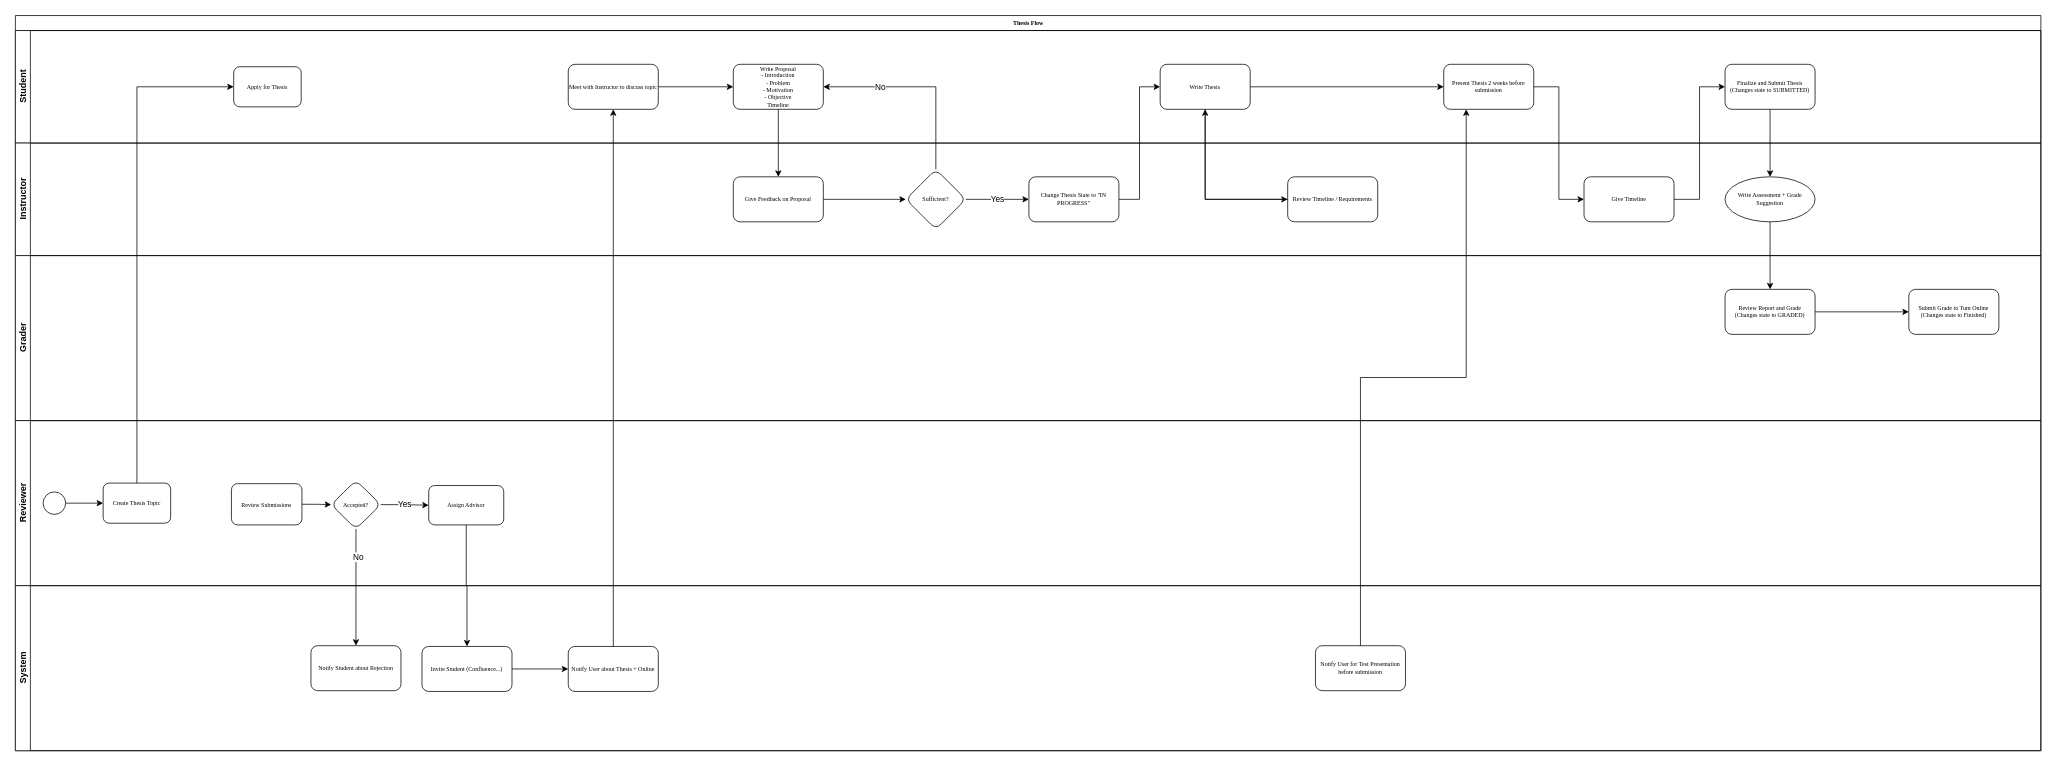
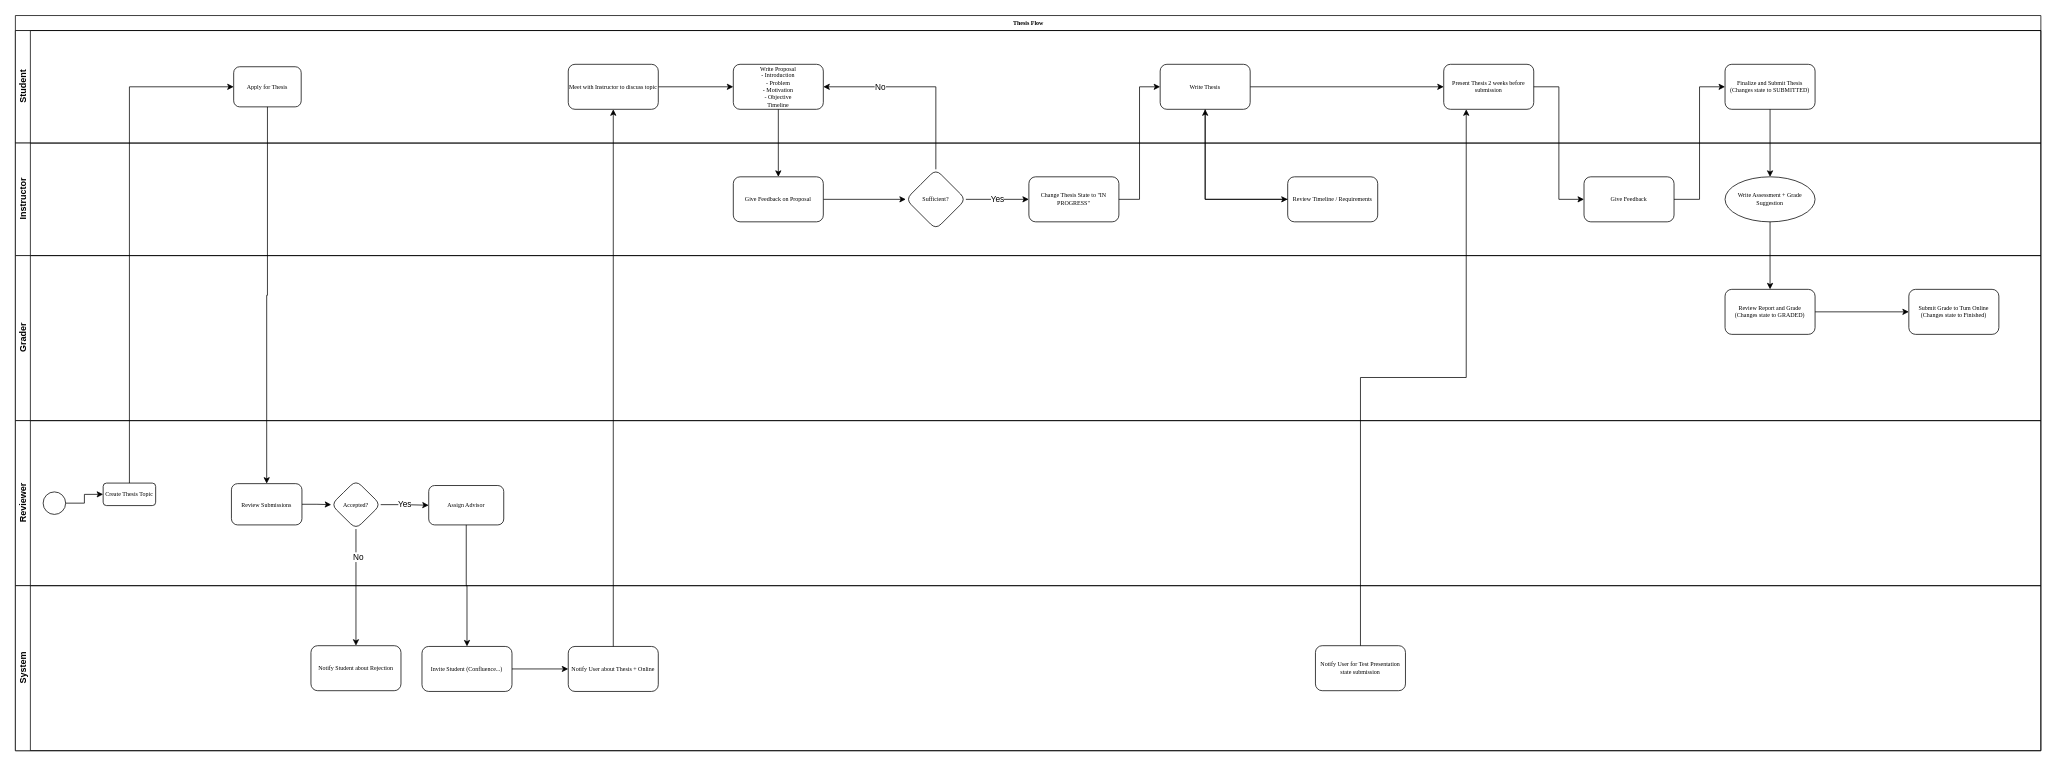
  <mxCell id="0" />
  <mxCell id="1" parent="0" />
  <mxCell id="2" value="Thesis Flow" style="swimlane;html=1;childLayout=stackLayout;horizontal=1;startSize=20;horizontalStack=0;rounded=0;shadow=0;labelBackgroundColor=none;strokeWidth=1;fontFamily=Verdana;fontSize=8;align=center;" parent="1" vertex="1"><mxGeometry x="20" y="20" width="2700" height="980" as="geometry" /></mxCell>
  <mxCell id="3" value="Student" style="swimlane;html=1;startSize=20;horizontal=0;" parent="2" vertex="1"><mxGeometry y="20" width="2700" height="150" as="geometry" /></mxCell>
  <mxCell id="4" value="Apply for Thesis" style="rounded=1;whiteSpace=wrap;html=1;shadow=0;labelBackgroundColor=none;strokeWidth=1;fontFamily=Verdana;fontSize=8;align=center;" parent="3" vertex="1"><mxGeometry x="291" y="48.25" width="90" height="53.5" as="geometry" /></mxCell>
  <mxCell id="5" value="" style="edgeStyle=orthogonalEdgeStyle;rounded=0;orthogonalLoop=1;jettySize=auto;html=1;" parent="3" source="6" target="7" edge="1"><mxGeometry relative="1" as="geometry" /></mxCell>
  <mxCell id="6" value="Meet with Instructor to discuss topic" style="whiteSpace=wrap;html=1;fontSize=8;fontFamily=Verdana;rounded=1;shadow=0;labelBackgroundColor=none;strokeWidth=1;" parent="3" vertex="1"><mxGeometry x="737" y="45" width="120" height="60" as="geometry" /></mxCell>
  <mxCell id="7" value="Write Proposal&lt;div&gt;- Introduction&lt;/div&gt;&lt;div&gt;- Problem&lt;/div&gt;&lt;div&gt;- Motivation&lt;/div&gt;&lt;div&gt;- Objective&lt;/div&gt;&lt;div&gt;Timeline&lt;/div&gt;" style="whiteSpace=wrap;html=1;fontSize=8;fontFamily=Verdana;rounded=1;shadow=0;labelBackgroundColor=none;strokeWidth=1;" parent="3" vertex="1"><mxGeometry x="957" y="45" width="120" height="60" as="geometry" /></mxCell>
  <mxCell id="8" style="edgeStyle=orthogonalEdgeStyle;rounded=0;orthogonalLoop=1;jettySize=auto;html=1;exitX=1;exitY=0.5;exitDx=0;exitDy=0;entryX=0;entryY=0.5;entryDx=0;entryDy=0;" parent="3" source="9" target="10" edge="1"><mxGeometry relative="1" as="geometry" /></mxCell>
  <mxCell id="9" value="Write Thesis" style="whiteSpace=wrap;html=1;fontSize=8;fontFamily=Verdana;rounded=1;shadow=0;labelBackgroundColor=none;strokeWidth=1;" parent="3" vertex="1"><mxGeometry x="1526" y="45" width="120" height="60" as="geometry" /></mxCell>
  <mxCell id="10" value="Present Thesis 2 weeks before submission" style="whiteSpace=wrap;html=1;fontSize=8;fontFamily=Verdana;rounded=1;shadow=0;labelBackgroundColor=none;strokeWidth=1;" parent="3" vertex="1"><mxGeometry x="1904" y="45" width="120" height="60" as="geometry" /></mxCell>
  <mxCell id="11" value="Finalize and Submit Thesis&lt;div&gt;(Changes state to SUBMITTED)&lt;/div&gt;" style="whiteSpace=wrap;html=1;fontSize=8;fontFamily=Verdana;rounded=1;shadow=0;labelBackgroundColor=none;strokeWidth=1;" parent="3" vertex="1"><mxGeometry x="2279" y="45" width="120" height="60" as="geometry" /></mxCell>
  <mxCell id="12" value="Instructor" style="swimlane;html=1;startSize=20;horizontal=0;" parent="2" vertex="1"><mxGeometry y="170" width="2700" height="150" as="geometry" /></mxCell>
  <mxCell id="13" value="" style="edgeStyle=orthogonalEdgeStyle;rounded=0;orthogonalLoop=1;jettySize=auto;html=1;" parent="12" source="14" target="16" edge="1"><mxGeometry relative="1" as="geometry" /></mxCell>
  <mxCell id="14" value="Give Feedback on Proposal" style="whiteSpace=wrap;html=1;fontSize=8;fontFamily=Verdana;rounded=1;shadow=0;labelBackgroundColor=none;strokeWidth=1;" parent="12" vertex="1"><mxGeometry x="957" y="45" width="120" height="60" as="geometry" /></mxCell>
  <mxCell id="15" value="Yes" style="edgeStyle=orthogonalEdgeStyle;rounded=0;orthogonalLoop=1;jettySize=auto;html=1;" parent="12" source="16" target="17" edge="1"><mxGeometry relative="1" as="geometry" /></mxCell>
  <mxCell id="16" value="Sufficient?" style="rhombus;whiteSpace=wrap;html=1;fontSize=8;fontFamily=Verdana;rounded=1;shadow=0;labelBackgroundColor=none;strokeWidth=1;" parent="12" vertex="1"><mxGeometry x="1187" y="35" width="80" height="80" as="geometry" /></mxCell>
  <mxCell id="17" value="Change Thesis State to &quot;IN PROGRESS&quot;" style="whiteSpace=wrap;html=1;fontSize=8;fontFamily=Verdana;rounded=1;shadow=0;labelBackgroundColor=none;strokeWidth=1;" parent="12" vertex="1"><mxGeometry x="1351" y="45" width="120" height="60" as="geometry" /></mxCell>
  <mxCell id="18" value="Write Assessment + Grade Suggestion" style="ellipse;whiteSpace=wrap;html=1;fontSize=8;fontFamily=Verdana;shadow=0;labelBackgroundColor=none;strokeWidth=1;" parent="12" vertex="1"><mxGeometry x="2279" y="45" width="120" height="60" as="geometry" /></mxCell>
- <mxCell id="19" value="Give Timeline" style="whiteSpace=wrap;html=1;fontSize=8;fontFamily=Verdana;rounded=1;shadow=0;labelBackgroundColor=none;strokeWidth=1;" parent="12" vertex="1"><mxGeometry x="2091" y="45" width="120" height="60" as="geometry" /></mxCell>
+ <mxCell id="19" value="Give Feedback" style="whiteSpace=wrap;html=1;fontSize=8;fontFamily=Verdana;rounded=1;shadow=0;labelBackgroundColor=none;strokeWidth=1;" parent="12" vertex="1"><mxGeometry x="2091" y="45" width="120" height="60" as="geometry" /></mxCell>
  <mxCell id="20" value="Review Timeline / Requirements" style="whiteSpace=wrap;html=1;fontSize=8;fontFamily=Verdana;rounded=1;shadow=0;labelBackgroundColor=none;strokeWidth=1;" parent="12" vertex="1"><mxGeometry x="1696" y="45" width="120" height="60" as="geometry" /></mxCell>
  <mxCell id="21" value="Grader" style="swimlane;html=1;startSize=20;horizontal=0;" parent="2" vertex="1"><mxGeometry y="320" width="2700" height="220" as="geometry" /></mxCell>
  <mxCell id="22" value="" style="edgeStyle=orthogonalEdgeStyle;rounded=0;orthogonalLoop=1;jettySize=auto;html=1;" parent="21" source="23" target="25" edge="1"><mxGeometry relative="1" as="geometry" /></mxCell>
  <mxCell id="23" value="Review Submissions" style="whiteSpace=wrap;html=1;fontSize=8;fontFamily=Verdana;rounded=1;shadow=0;labelBackgroundColor=none;strokeWidth=1;" parent="21" vertex="1"><mxGeometry x="288" y="304" width="94" height="55" as="geometry" /></mxCell>
  <mxCell id="24" value="Yes" style="edgeStyle=orthogonalEdgeStyle;rounded=0;orthogonalLoop=1;jettySize=auto;html=1;" parent="21" source="25" target="26" edge="1"><mxGeometry relative="1" as="geometry" /></mxCell>
  <mxCell id="25" value="Accepted?" style="rhombus;whiteSpace=wrap;html=1;fontSize=8;fontFamily=Verdana;rounded=1;shadow=0;labelBackgroundColor=none;strokeWidth=1;" parent="21" vertex="1"><mxGeometry x="421" y="299.5" width="66" height="65" as="geometry" /></mxCell>
  <mxCell id="26" value="Assign Advisor" style="whiteSpace=wrap;html=1;fontSize=8;fontFamily=Verdana;rounded=1;shadow=0;labelBackgroundColor=none;strokeWidth=1;" parent="21" vertex="1"><mxGeometry x="551" y="306.5" width="100" height="52.5" as="geometry" /></mxCell>
  <mxCell id="27" value="" style="edgeStyle=orthogonalEdgeStyle;rounded=0;orthogonalLoop=1;jettySize=auto;html=1;" parent="21" source="28" target="29" edge="1"><mxGeometry relative="1" as="geometry" /></mxCell>
  <mxCell id="28" value="Review Report and Grade&lt;div&gt;(Changes state to GRADED)&lt;/div&gt;" style="whiteSpace=wrap;html=1;fontSize=8;fontFamily=Verdana;rounded=1;shadow=0;labelBackgroundColor=none;strokeWidth=1;" parent="21" vertex="1"><mxGeometry x="2279" y="45" width="120" height="60" as="geometry" /></mxCell>
  <mxCell id="29" value="Submit Grade to Tum Online&lt;div&gt;(Changes state to Finished)&lt;/div&gt;" style="whiteSpace=wrap;html=1;fontSize=8;fontFamily=Verdana;rounded=1;shadow=0;labelBackgroundColor=none;strokeWidth=1;" parent="21" vertex="1"><mxGeometry x="2524" y="45" width="120" height="60" as="geometry" /></mxCell>
  <mxCell id="30" value="Reviewer" style="swimlane;html=1;startSize=20;horizontal=0;" parent="2" vertex="1"><mxGeometry y="540" width="2700" height="220" as="geometry" /></mxCell>
  <mxCell id="31" style="edgeStyle=orthogonalEdgeStyle;rounded=0;orthogonalLoop=1;jettySize=auto;html=1;exitX=1;exitY=0.5;exitDx=0;exitDy=0;entryX=0;entryY=0.5;entryDx=0;entryDy=0;" parent="30" source="32" target="33" edge="1"><mxGeometry relative="1" as="geometry" /></mxCell>
  <mxCell id="32" value="Invite Student (Confluence...)" style="whiteSpace=wrap;html=1;fontSize=8;fontFamily=Verdana;rounded=1;shadow=0;labelBackgroundColor=none;strokeWidth=1;" parent="30" vertex="1"><mxGeometry x="542" y="301" width="120" height="60" as="geometry" /></mxCell>
  <mxCell id="33" value="Notify User about Thesis + Online" style="whiteSpace=wrap;html=1;fontSize=8;fontFamily=Verdana;rounded=1;shadow=0;labelBackgroundColor=none;strokeWidth=1;" parent="30" vertex="1"><mxGeometry x="737" y="301" width="120" height="60" as="geometry" /></mxCell>
  <mxCell id="34" value="Notify Student about Rejection" style="whiteSpace=wrap;html=1;fontSize=8;fontFamily=Verdana;rounded=1;shadow=0;labelBackgroundColor=none;strokeWidth=1;" parent="30" vertex="1"><mxGeometry x="394" y="300" width="120" height="60" as="geometry" /></mxCell>
- <mxCell id="35" value="Notify User for Test Presentation before submission" style="whiteSpace=wrap;html=1;fontSize=8;fontFamily=Verdana;rounded=1;shadow=0;labelBackgroundColor=none;strokeWidth=1;" parent="30" vertex="1"><mxGeometry x="1733" y="300" width="120" height="60" as="geometry" /></mxCell>
+ <mxCell id="35" value="Notify User for Test Presentation state submission" style="whiteSpace=wrap;html=1;fontSize=8;fontFamily=Verdana;rounded=1;shadow=0;labelBackgroundColor=none;strokeWidth=1;" parent="30" vertex="1"><mxGeometry x="1733" y="300" width="120" height="60" as="geometry" /></mxCell>
  <mxCell id="36" style="edgeStyle=orthogonalEdgeStyle;rounded=0;orthogonalLoop=1;jettySize=auto;html=1;exitX=1;exitY=0.5;exitDx=0;exitDy=0;entryX=0;entryY=0.5;entryDx=0;entryDy=0;" edge="1" parent="30" source="37" target="38"><mxGeometry relative="1" as="geometry" /></mxCell>
  <mxCell id="37" value="" style="ellipse;whiteSpace=wrap;html=1;rounded=0;shadow=0;labelBackgroundColor=none;strokeWidth=1;fontFamily=Verdana;fontSize=8;align=center;" vertex="1" parent="30"><mxGeometry x="37" y="95" width="30" height="30" as="geometry" /></mxCell>
- <mxCell id="38" value="Create Thesis Topic" style="rounded=1;whiteSpace=wrap;html=1;shadow=0;labelBackgroundColor=none;strokeWidth=1;fontFamily=Verdana;fontSize=8;align=center;" vertex="1" parent="30"><mxGeometry x="117" y="83.25" width="90" height="53.5" as="geometry" /></mxCell>
+ <mxCell id="38" value="Create Thesis Topic" style="rounded=1;whiteSpace=wrap;html=1;shadow=0;labelBackgroundColor=none;strokeWidth=1;fontFamily=Verdana;fontSize=8;align=center;" vertex="1" parent="30"><mxGeometry x="117" y="83.25" width="70" height="30" as="geometry" /></mxCell>
  <mxCell id="39" value="System" style="swimlane;html=1;startSize=20;horizontal=0;" vertex="1" parent="2"><mxGeometry y="760" width="2700" height="220" as="geometry" /></mxCell>
+ <mxCell id="40" style="edgeStyle=orthogonalEdgeStyle;rounded=0;orthogonalLoop=1;jettySize=auto;html=1;exitX=0.5;exitY=1;exitDx=0;exitDy=0;entryX=0.5;entryY=0;entryDx=0;entryDy=0;" parent="2" source="4" target="23" edge="1"><mxGeometry relative="1" as="geometry" /></mxCell>
  <mxCell id="41" value="" style="edgeStyle=orthogonalEdgeStyle;rounded=0;orthogonalLoop=1;jettySize=auto;html=1;" parent="2" source="7" target="14" edge="1"><mxGeometry relative="1" as="geometry" /></mxCell>
  <mxCell id="42" style="edgeStyle=orthogonalEdgeStyle;rounded=0;orthogonalLoop=1;jettySize=auto;html=1;exitX=0.5;exitY=0;exitDx=0;exitDy=0;entryX=1;entryY=0.5;entryDx=0;entryDy=0;" parent="2" source="16" target="7" edge="1"><mxGeometry relative="1" as="geometry" /></mxCell>
  <mxCell id="43" value="No" style="edgeLabel;html=1;align=center;verticalAlign=middle;resizable=0;points=[];" parent="42" vertex="1" connectable="0"><mxGeometry x="0.425" relative="1" as="geometry"><mxPoint as="offset" /></mxGeometry></mxCell>
  <mxCell id="44" value="" style="edgeStyle=orthogonalEdgeStyle;rounded=0;orthogonalLoop=1;jettySize=auto;html=1;" parent="2" source="11" target="18" edge="1"><mxGeometry relative="1" as="geometry" /></mxCell>
  <mxCell id="45" style="edgeStyle=orthogonalEdgeStyle;rounded=0;orthogonalLoop=1;jettySize=auto;html=1;exitX=1;exitY=0.5;exitDx=0;exitDy=0;entryX=0;entryY=0.5;entryDx=0;entryDy=0;" parent="2" source="19" target="11" edge="1"><mxGeometry relative="1" as="geometry" /></mxCell>
  <mxCell id="46" style="edgeStyle=orthogonalEdgeStyle;rounded=0;orthogonalLoop=1;jettySize=auto;html=1;exitX=1;exitY=0.5;exitDx=0;exitDy=0;entryX=0;entryY=0.5;entryDx=0;entryDy=0;" parent="2" source="10" target="19" edge="1"><mxGeometry relative="1" as="geometry" /></mxCell>
  <mxCell id="47" value="" style="edgeStyle=orthogonalEdgeStyle;rounded=0;orthogonalLoop=1;jettySize=auto;html=1;" parent="2" source="18" target="28" edge="1"><mxGeometry relative="1" as="geometry" /></mxCell>
  <mxCell id="48" style="edgeStyle=orthogonalEdgeStyle;rounded=0;orthogonalLoop=1;jettySize=auto;html=1;exitX=0.5;exitY=1;exitDx=0;exitDy=0;entryX=0;entryY=0.5;entryDx=0;entryDy=0;" parent="2" source="9" target="20" edge="1"><mxGeometry relative="1" as="geometry" /></mxCell>
  <mxCell id="49" style="edgeStyle=orthogonalEdgeStyle;rounded=0;orthogonalLoop=1;jettySize=auto;html=1;exitX=0;exitY=0.5;exitDx=0;exitDy=0;entryX=0.5;entryY=1;entryDx=0;entryDy=0;" parent="2" source="20" target="9" edge="1"><mxGeometry relative="1" as="geometry" /></mxCell>
  <mxCell id="50" style="edgeStyle=orthogonalEdgeStyle;rounded=0;orthogonalLoop=1;jettySize=auto;html=1;exitX=1;exitY=0.5;exitDx=0;exitDy=0;entryX=0;entryY=0.5;entryDx=0;entryDy=0;" parent="2" source="17" target="9" edge="1"><mxGeometry relative="1" as="geometry" /></mxCell>
  <mxCell id="51" value="" style="edgeStyle=orthogonalEdgeStyle;rounded=0;orthogonalLoop=1;jettySize=auto;html=1;" parent="2" source="25" target="34" edge="1"><mxGeometry relative="1" as="geometry" /></mxCell>
  <mxCell id="52" value="No" style="edgeLabel;html=1;align=center;verticalAlign=middle;resizable=0;points=[];" parent="51" vertex="1" connectable="0"><mxGeometry x="-0.532" y="2" relative="1" as="geometry"><mxPoint y="1" as="offset" /></mxGeometry></mxCell>
  <mxCell id="53" value="" style="edgeStyle=orthogonalEdgeStyle;rounded=0;orthogonalLoop=1;jettySize=auto;html=1;entryX=0.5;entryY=0;entryDx=0;entryDy=0;" parent="2" source="26" target="32" edge="1"><mxGeometry relative="1" as="geometry"><mxPoint x="601" y="840" as="targetPoint" /></mxGeometry></mxCell>
  <mxCell id="54" style="edgeStyle=orthogonalEdgeStyle;rounded=0;orthogonalLoop=1;jettySize=auto;html=1;exitX=0.5;exitY=0;exitDx=0;exitDy=0;entryX=0.5;entryY=1;entryDx=0;entryDy=0;" parent="2" source="33" target="6" edge="1"><mxGeometry relative="1" as="geometry" /></mxCell>
  <mxCell id="55" style="edgeStyle=orthogonalEdgeStyle;rounded=0;orthogonalLoop=1;jettySize=auto;html=1;exitX=0.5;exitY=0;exitDx=0;exitDy=0;entryX=0.25;entryY=1;entryDx=0;entryDy=0;" parent="2" source="35" target="10" edge="1"><mxGeometry relative="1" as="geometry" /></mxCell>
  <mxCell id="56" style="edgeStyle=orthogonalEdgeStyle;rounded=0;orthogonalLoop=1;jettySize=auto;html=1;exitX=0.5;exitY=0;exitDx=0;exitDy=0;entryX=0;entryY=0.5;entryDx=0;entryDy=0;" edge="1" parent="2" source="38" target="4"><mxGeometry relative="1" as="geometry" /></mxCell>
